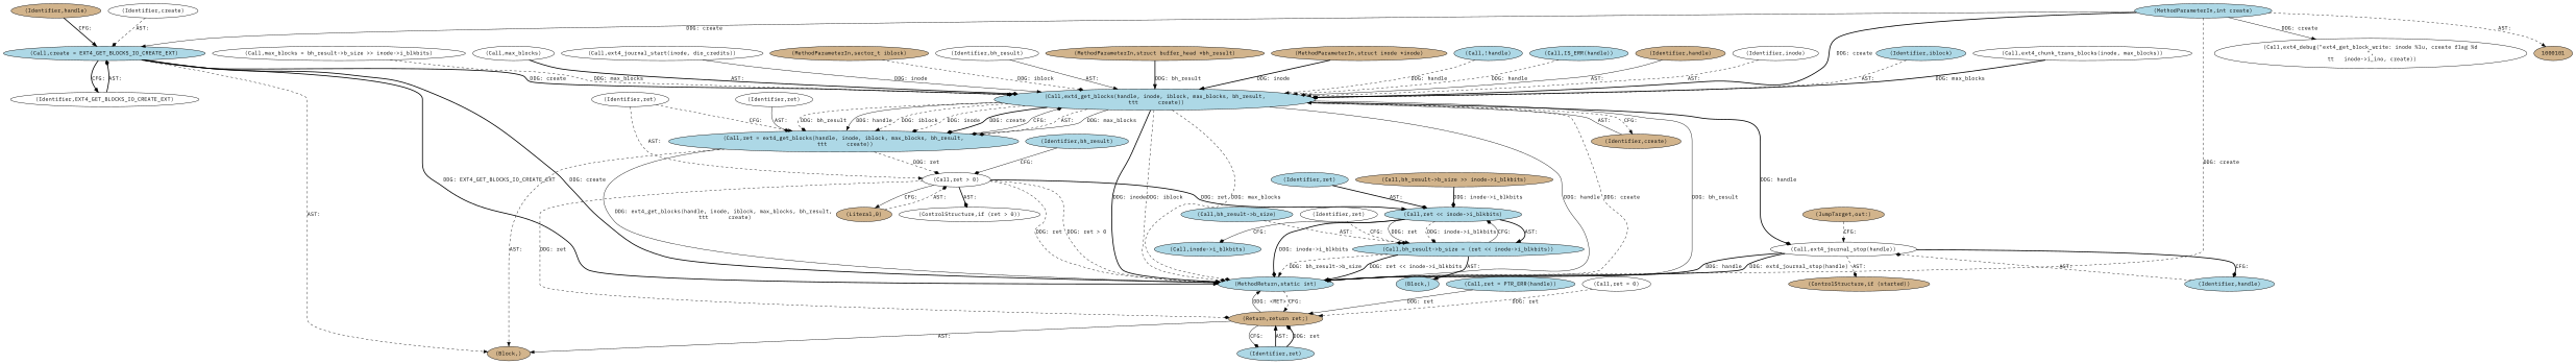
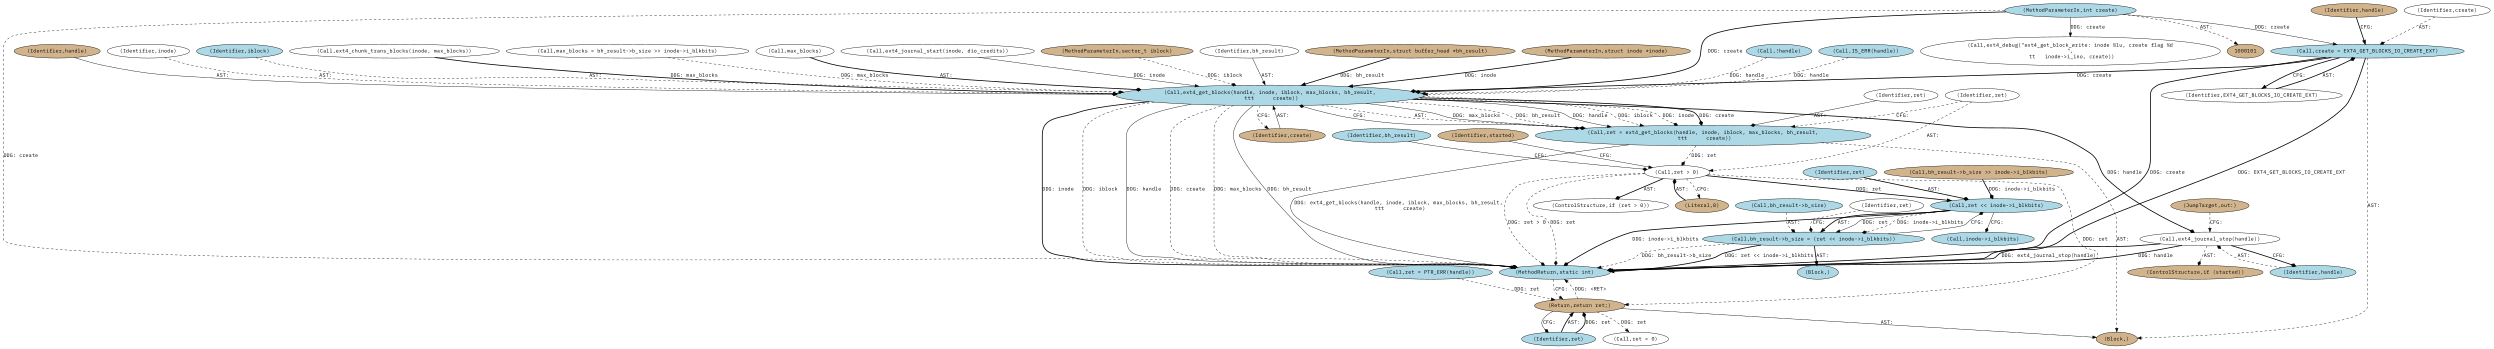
  digraph {
    fontname="IBM Plex Mono"
    node [fillcolor=lightblue fontname="IBM Plex Mono" style=filled]
    edge [arrowhead=normal fontname="IBM Plex Mono" style=dashed]
    n1 [label="(Call,create = EXT4_GET_BLOCKS_IO_CREATE_EXT)"]
    n2 [label="(Call,ext4_get_blocks(handle, inode, iblock, max_blocks, bh_result,\n \t\t\t      create))"]
    n3 [fillcolor=white label="(Identifier,EXT4_GET_BLOCKS_IO_CREATE_EXT)"]
    n4 [fillcolor=tan label="(Block,)"]
    n5 [label="(MethodReturn,static int)"]
    n6 [label="(Call,ret = ext4_get_blocks(handle, inode, iblock, max_blocks, bh_result,\n \t\t\t      create))"]
    n7 [fillcolor=white label="(Call,ext4_journal_stop(handle))"]
    n8 [fillcolor=tan label="(Identifier,create)"]
    n9 [fillcolor=tan label="(Return,return ret;)"]
    n10 [label="(MethodParameterIn,int create)"]
    n11 [fillcolor=white label="(Call,ext4_debug(\"ext4_get_block_write: inode %lu, create flag %d\n\",\n \t\t   inode->i_ino, create))"]
    1000101 [fillcolor=tan]
    n13 [fillcolor=white label="(Call,ret > 0)"]
    n14 [fillcolor=tan label="(ControlStructure,if (started))"]
    n15 [label="(Identifier,handle)"]
    n16 [label="(Call,ret << inode->i_blkbits)"]
    n17 [fillcolor=white label="(ControlStructure,if (ret > 0))"]
    n18 [fillcolor=tan label="(Literal,0)"]
    n19 [label="(Call,bh_result->b_size = (ret << inode->i_blkbits))"]
    n20 [label="(Call,inode->i_blkbits)"]
    n21 [label="(Identifier,ret)"]
    n22 [label="(Block,)"]
    n23 [label="(Call,bh_result->b_size)"]
    n24 [label="(Call,!handle)"]
    n25 [fillcolor=white label="(Identifier,ret)"]
    n26 [label="(Call,IS_ERR(handle))"]
    n27 [fillcolor=white label="(Identifier,create)"]
+   n28 [fillcolor=tan label="(Identifier,started)"]
    n29 [fillcolor=tan label="(Identifier,handle)"]
    n30 [label="(Call,ret = PTR_ERR(handle))"]
    n31 [fillcolor=white label="(Identifier,inode)"]
    n32 [label="(Identifier,iblock)"]
    n33 [fillcolor=white label="(Call,ext4_chunk_trans_blocks(inode, max_blocks))"]
    n34 [fillcolor=white label="(Call,max_blocks = bh_result->b_size >> inode->i_blkbits)"]
    n35 [fillcolor=white label="(Call,ret = 0)"]
    n36 [fillcolor=white label="(Call,max_blocks)"]
    n37 [fillcolor=white label="(Identifier,ret)"]
    n38 [fillcolor=white label="(Call,ext4_journal_start(inode, dio_credits))"]
    n39 [label="(Identifier,bh_result)"]
    n40 [label="(Identifier,ret)"]
    n41 [fillcolor=tan label="(MethodParameterIn,sector_t iblock)"]
    n42 [fillcolor=white label="(Identifier,ret)"]
    n43 [fillcolor=white label="(Identifier,bh_result)"]
    n44 [fillcolor=tan label="(Identifier,handle)"]
    n45 [fillcolor=tan label="(JumpTarget,out:)"]
    n46 [fillcolor=tan label="(MethodParameterIn,struct buffer_head *bh_result)"]
    n47 [fillcolor=tan label="(Call,bh_result->b_size >> inode->i_blkbits)"]
    n48 [fillcolor=tan label="(MethodParameterIn,struct inode *inode)"]
    n1 -> n2 [arrowhead=diamond label="DDG: create" style=bold]
    n1 -> n3 [label="CFG: " style=bold]
    n1 -> n4 [label="AST: "]
    n1 -> n5 [label="DDG: EXT4_GET_BLOCKS_IO_CREATE_EXT" style=bold]
    n1 -> n5 [arrowhead=diamond label="DDG: create" style=bold]
    n2 -> n5 [arrowhead=diamond label="DDG: create"]
    n2 -> n5 [arrowhead=diamond label="DDG: max_blocks"]
    n2 -> n5 [label="DDG: bh_result" style=solid]
    n2 -> n5 [label="DDG: inode" style=bold]
    n2 -> n5 [arrowhead=diamond label="DDG: iblock"]
    n2 -> n5 [label="DDG: handle" style=solid]
    n2 -> n6 [arrowhead=diamond label="AST: "]
    n2 -> n6 [arrowhead=diamond label="DDG: max_blocks" style=solid]
    n2 -> n6 [arrowhead=diamond label="DDG: bh_result"]
    n2 -> n6 [label="DDG: handle" style=solid]
    n2 -> n6 [label="DDG: iblock"]
    n2 -> n6 [arrowhead=diamond label="DDG: inode"]
    n2 -> n6 [arrowhead=diamond label="DDG: create" style=bold]
    n2 -> n7 [arrowhead=diamond label="DDG: handle" style=bold]
    n2 -> n8 [label="CFG: "]
    n3 -> n1 [arrowhead=diamond label="AST: " style=bold]
    n5 -> n9 [label="CFG: "]
    n6 -> n2 [arrowhead=diamond label="CFG: " style=solid]
    n6 -> n4 [label="AST: "]
    n6 -> n5 [arrowhead=diamond label="DDG: ext4_get_blocks(handle, inode, iblock, max_blocks, bh_result,\n \t\t\t      create)" style=solid]
    n6 -> n13 [arrowhead=diamond label="DDG: ret"]
    n7 -> n5 [arrowhead=diamond label="DDG: handle" style=bold]
    n7 -> n5 [label="DDG: ext4_journal_stop(handle)" style=bold]
    n7 -> n14 [arrowhead=diamond label="AST: "]
    n7 -> n15 [arrowhead=diamond label="CFG: " style=bold]
    n8 -> n2 [label="AST: " style=solid]
    n9 -> n4 [label="AST: " style=solid]
-   n9 -> n5 [label="DDG: <RET>" style=solid]
+   n9 -> n5 [label="DDG: <RET>"]
    n9 -> n21 [arrowhead=diamond label="CFG: " style=solid]
    n10 -> n1 [label="DDG: create" style=solid]
    n10 -> n2 [arrowhead=diamond label="DDG: create" style=bold]
    n10 -> n5 [arrowhead=diamond label="DDG: create"]
    n10 -> n11 [label="DDG: create" style=solid]
    n10 -> 1000101 [label="AST: "]
    n13 -> n5 [arrowhead=diamond label="DDG: ret > 0"]
    n13 -> n5 [arrowhead=diamond label="DDG: ret"]
-   n13 -> n9 [arrowhead=diamond label="DDG: ret"]
+   n13 -> n9 [label="DDG: ret"]
    n13 -> n16 [label="DDG: ret" style=bold]
    n13 -> n17 [arrowhead=diamond label="AST: " style=bold]
-   n13 -> n18 [label="CFG: " style=solid]
+   n13 -> n18 [label="CFG: "]
    n15 -> n7 [arrowhead=diamond label="AST: "]
    n16 -> n5 [arrowhead=diamond label="DDG: inode->i_blkbits" style=bold]
    n16 -> n19 [label="AST: " style=bold]
    n16 -> n19 [label="DDG: ret" style=solid]
    n16 -> n19 [arrowhead=diamond label="DDG: inode->i_blkbits"]
    n16 -> n20 [arrowhead=diamond label="CFG: " style=solid]
-   n18 -> n13 [arrowhead=diamond label="AST: "]
+   n18 -> n13 [arrowhead=diamond label="AST: " style=bold]
    n19 -> n5 [label="DDG: bh_result->b_size"]
    n19 -> n5 [label="DDG: ret << inode->i_blkbits" style=bold]
    n19 -> n16 [arrowhead=diamond label="CFG: " style=solid]
    n19 -> n22 [label="AST: " style=bold]
    n21 -> n9 [label="AST: " style=bold]
    n21 -> n9 [arrowhead=diamond label="DDG: ret" style=bold]
    n23 -> n19 [arrowhead=diamond label="AST: "]
    n24 -> n2 [label="DDG: handle"]
    n25 -> n6 [label="CFG: "]
    n25 -> n13 [label="AST: "]
    n26 -> n2 [label="DDG: handle"]
    n27 -> n1 [arrowhead=diamond label="AST: "]
+   n28 -> n13 [label="CFG: " style=solid]
    n29 -> n2 [arrowhead=diamond label="AST: " style=solid]
-   n30 -> n9 [label="DDG: ret" style=solid]
+   n30 -> n9 [label="DDG: ret"]
    n31 -> n2 [label="AST: "]
    n32 -> n2 [label="AST: "]
    n33 -> n2 [label="DDG: max_blocks" style=bold]
    n34 -> n2 [label="DDG: max_blocks"]
-   n35 -> n9 [label="DDG: ret"]
+   n9 -> n35 [label="DDG: ret"]
    n36 -> n2 [arrowhead=diamond label="AST: " style=bold]
    n37 -> n19 [arrowhead=diamond label="CFG: "]
    n38 -> n2 [label="DDG: inode" style=solid]
    n39 -> n13 [arrowhead=diamond label="CFG: " style=solid]
    n40 -> n16 [arrowhead=diamond label="AST: " style=bold]
    n41 -> n2 [arrowhead=diamond label="DDG: iblock"]
    n42 -> n6 [arrowhead=diamond label="AST: " style=solid]
    n43 -> n2 [label="AST: " style=solid]
    n44 -> n1 [label="CFG: " style=bold]
    n45 -> n7 [label="CFG: "]
    n46 -> n2 [label="DDG: bh_result" style=bold]
    n47 -> n16 [arrowhead=diamond label="DDG: inode->i_blkbits" style=bold]
    n48 -> n2 [label="DDG: inode" style=bold]
  }
